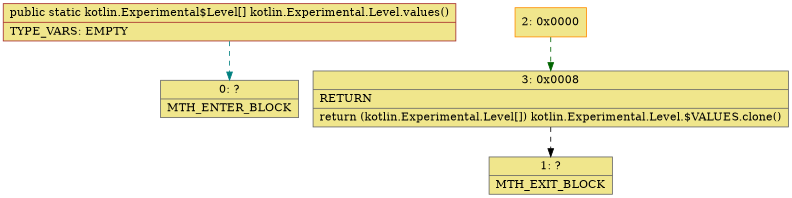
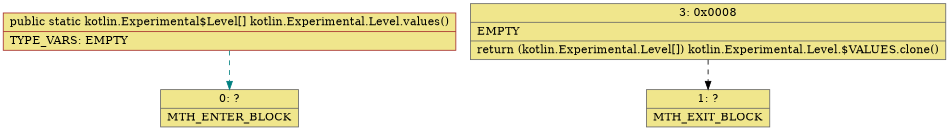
  digraph {
    node [color=gray40 fillcolor=khaki shape=record style=filled]
    edge [style=dashed]
    n1 [label="{0\:\ ?|MTH_ENTER_BLOCK\l}"]
-   n2 [color=darkorange label="{2\:\ 0x0000}"]
-   n3 [label="{3\:\ 0x0008|RETURN\l|return (kotlin.Experimental.Level[]) kotlin.Experimental.Level.$VALUES.clone()\l}"]
+   n3 [label="{3\:\ 0x0008|EMPTY\l|return (kotlin.Experimental.Level[]) kotlin.Experimental.Level.$VALUES.clone()\l}"]
    n4 [label="{1\:\ ?|MTH_EXIT_BLOCK\l}"]
    n5 [color=brown label="{public static kotlin.Experimental$Level[] kotlin.Experimental.Level.values()  | TYPE_VARS: EMPTY\l}"]
-   n2 -> n3 [color=darkgreen]
    n3 -> n4 [color=black]
    n5 -> n1 [color=teal]
  }
